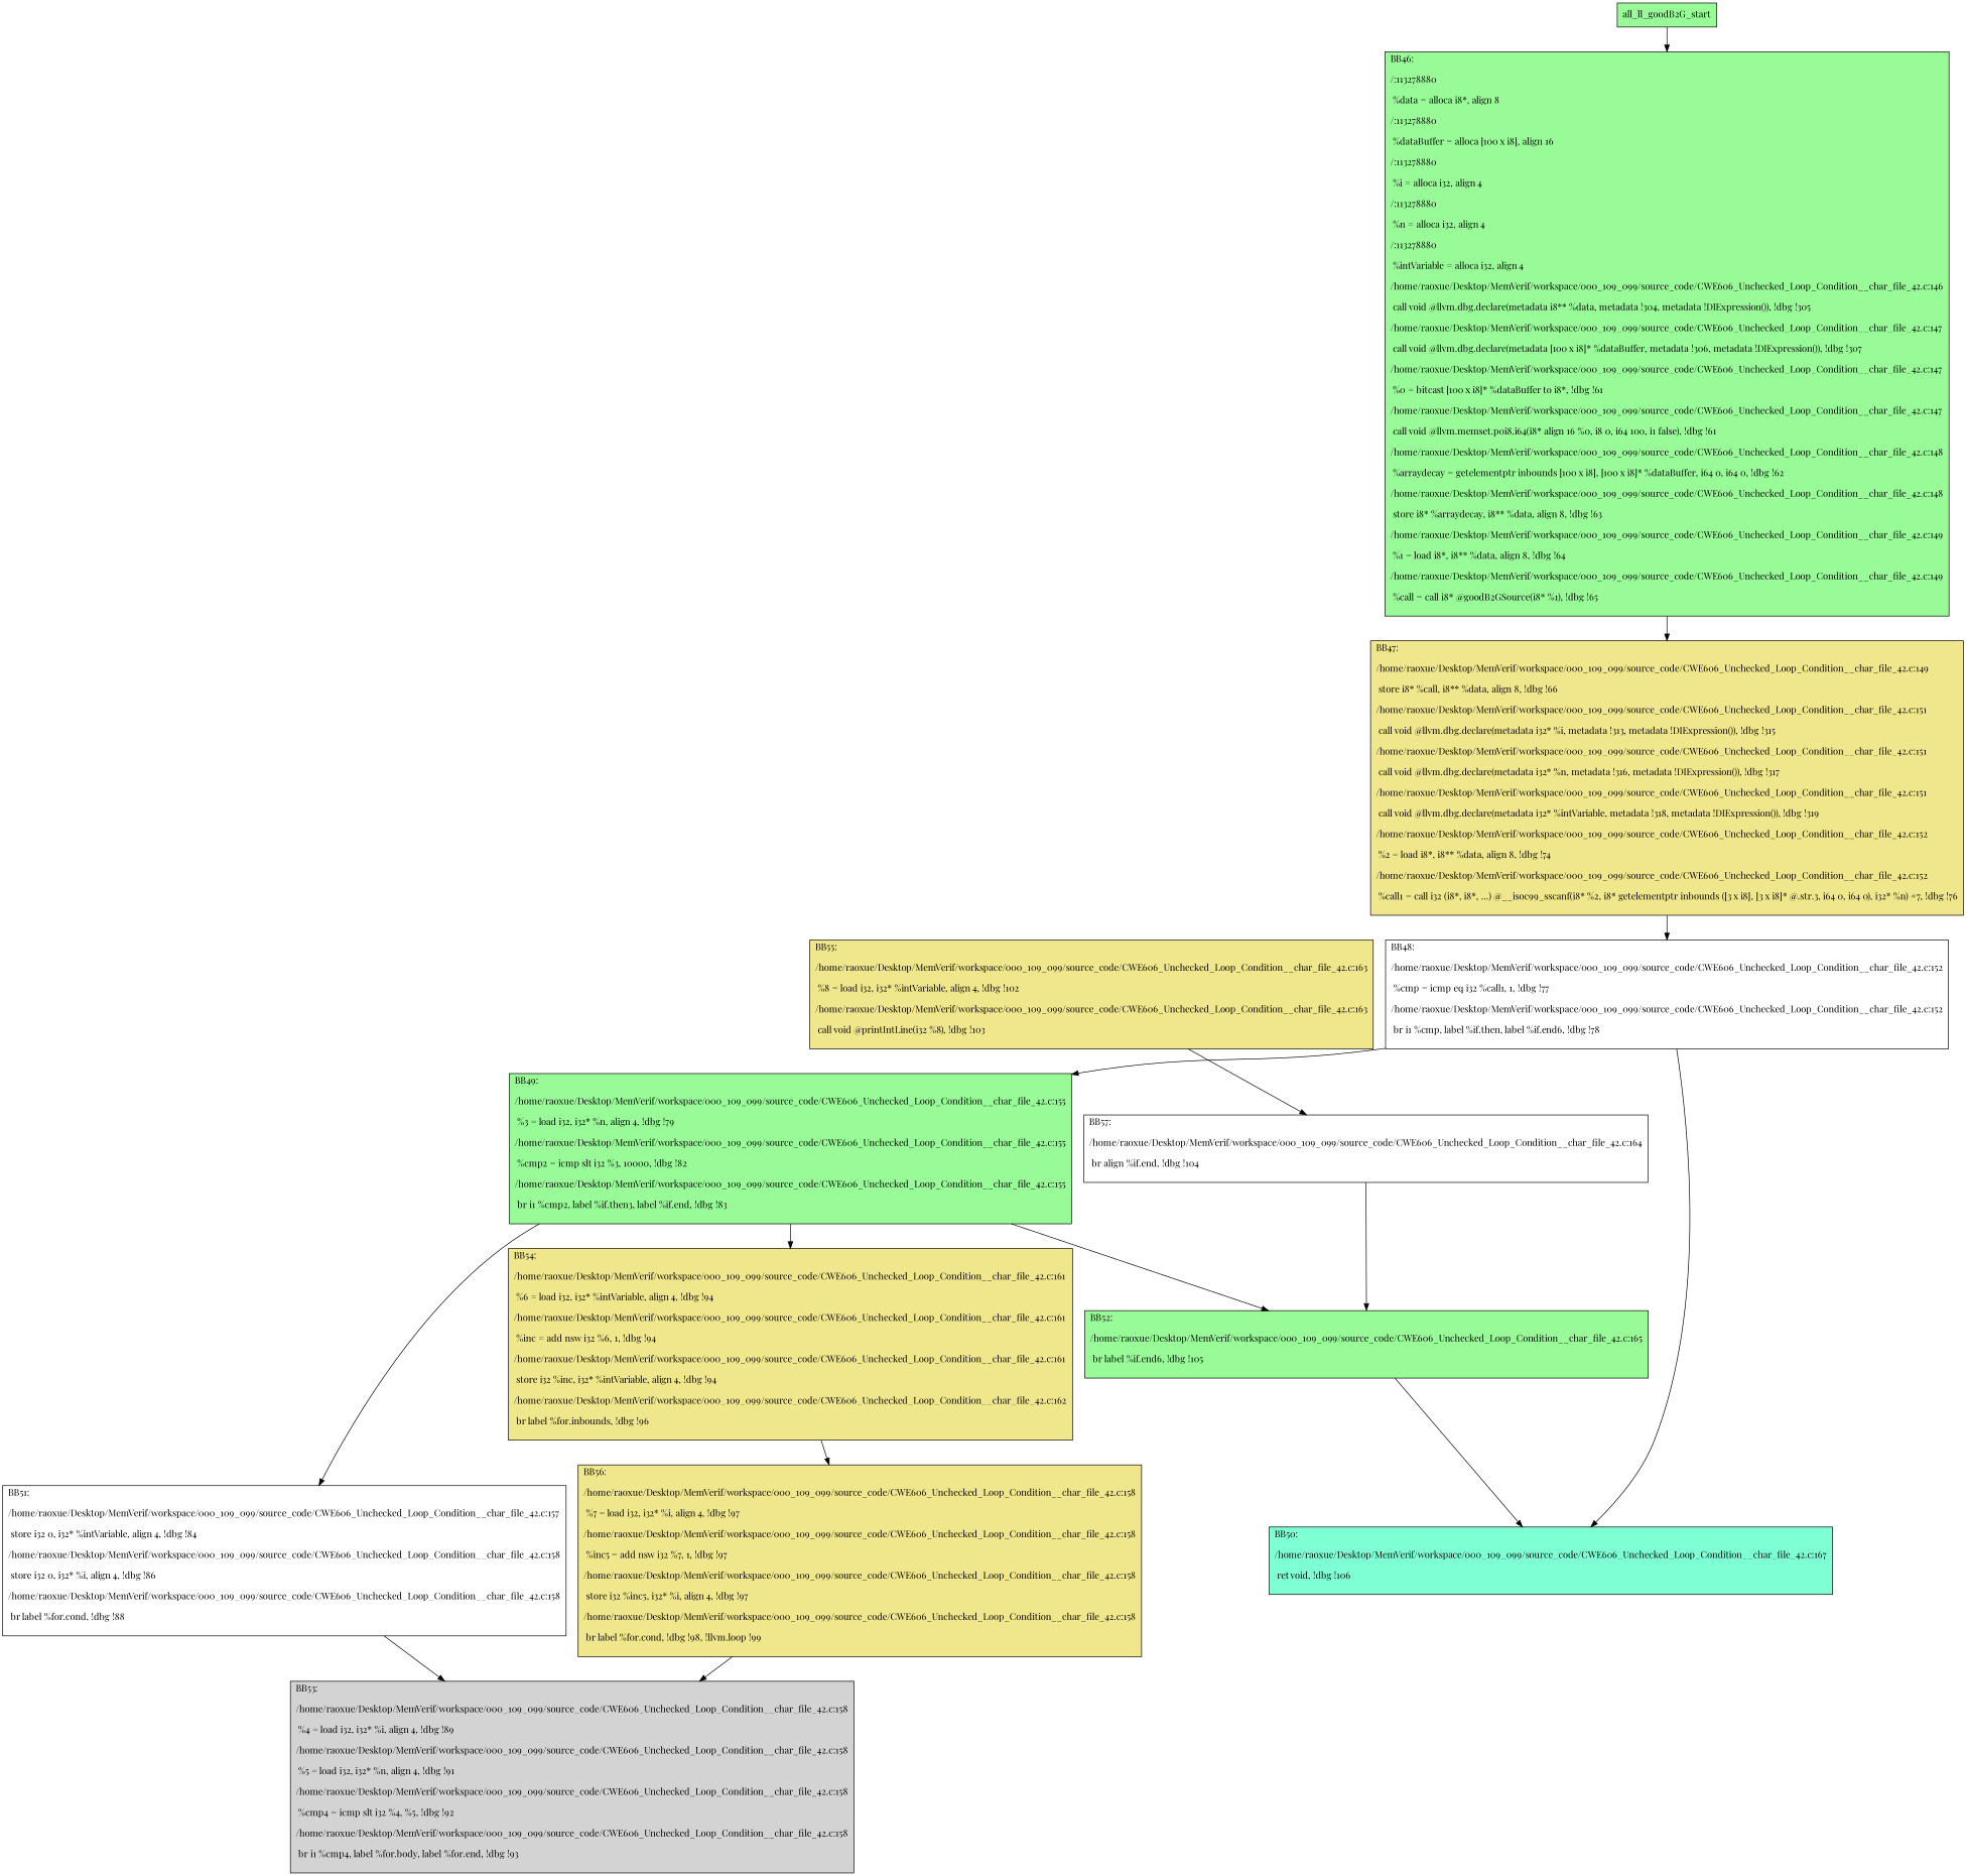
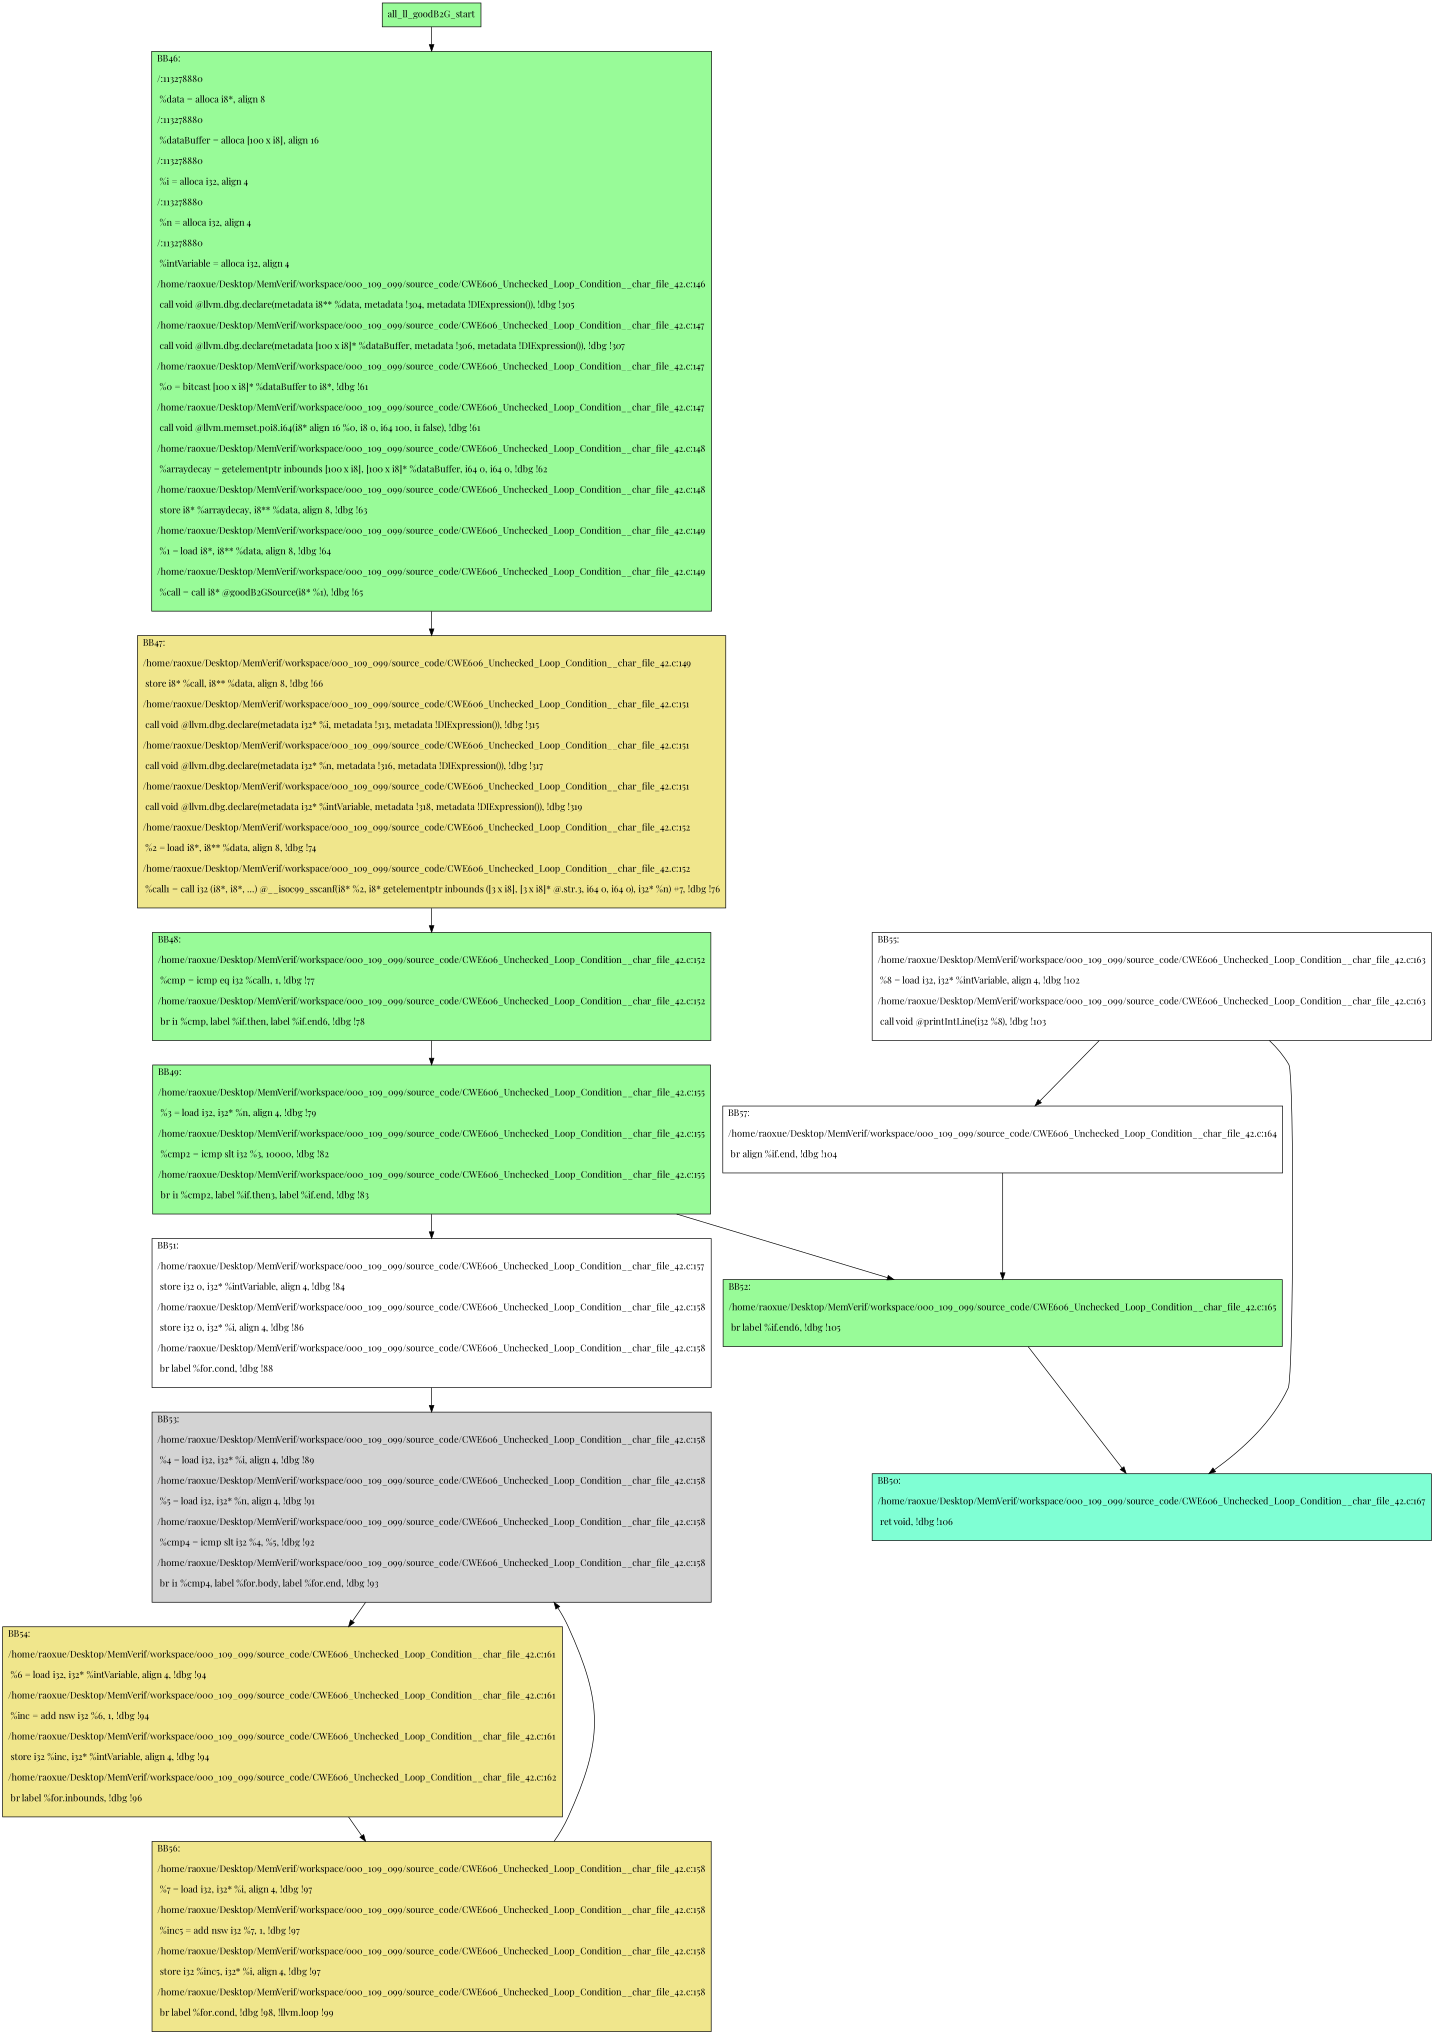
  digraph {
    fontname="Playfair Display"
    node [fillcolor=palegreen fontname="Playfair Display" shape=record style=filled]
    edge [fontname="Playfair Display"]
    n1 [label="{all_ll_goodB2G_start}"]
    n2 [label="{BB46:\l\l/:113278880\l\n  %data = alloca i8*, align 8\l\n/:113278880\l\n  %dataBuffer = alloca [100 x i8], align 16\l\n/:113278880\l\n  %i = alloca i32, align 4\l\n/:113278880\l\n  %n = alloca i32, align 4\l\n/:113278880\l\n  %intVariable = alloca i32, align 4\l\n/home/raoxue/Desktop/MemVerif/workspace/000_109_099/source_code/CWE606_Unchecked_Loop_Condition__char_file_42.c:146\l\n  call void @llvm.dbg.declare(metadata i8** %data, metadata !304, metadata !DIExpression()), !dbg !305\l\n/home/raoxue/Desktop/MemVerif/workspace/000_109_099/source_code/CWE606_Unchecked_Loop_Condition__char_file_42.c:147\l\n  call void @llvm.dbg.declare(metadata [100 x i8]* %dataBuffer, metadata !306, metadata !DIExpression()), !dbg !307\l\n/home/raoxue/Desktop/MemVerif/workspace/000_109_099/source_code/CWE606_Unchecked_Loop_Condition__char_file_42.c:147\l\n  %0 = bitcast [100 x i8]* %dataBuffer to i8*, !dbg !61\l\n/home/raoxue/Desktop/MemVerif/workspace/000_109_099/source_code/CWE606_Unchecked_Loop_Condition__char_file_42.c:147\l\n  call void @llvm.memset.p0i8.i64(i8* align 16 %0, i8 0, i64 100, i1 false), !dbg !61\l\n/home/raoxue/Desktop/MemVerif/workspace/000_109_099/source_code/CWE606_Unchecked_Loop_Condition__char_file_42.c:148\l\n  %arraydecay = getelementptr inbounds [100 x i8], [100 x i8]* %dataBuffer, i64 0, i64 0, !dbg !62\l\n/home/raoxue/Desktop/MemVerif/workspace/000_109_099/source_code/CWE606_Unchecked_Loop_Condition__char_file_42.c:148\l\n  store i8* %arraydecay, i8** %data, align 8, !dbg !63\l\n/home/raoxue/Desktop/MemVerif/workspace/000_109_099/source_code/CWE606_Unchecked_Loop_Condition__char_file_42.c:149\l\n  %1 = load i8*, i8** %data, align 8, !dbg !64\l\n/home/raoxue/Desktop/MemVerif/workspace/000_109_099/source_code/CWE606_Unchecked_Loop_Condition__char_file_42.c:149\l\n  %call = call i8* @goodB2GSource(i8* %1), !dbg !65\l\n}"]
    n3 [fillcolor=khaki label="{BB47:\l\l/home/raoxue/Desktop/MemVerif/workspace/000_109_099/source_code/CWE606_Unchecked_Loop_Condition__char_file_42.c:149\l\n  store i8* %call, i8** %data, align 8, !dbg !66\l\n/home/raoxue/Desktop/MemVerif/workspace/000_109_099/source_code/CWE606_Unchecked_Loop_Condition__char_file_42.c:151\l\n  call void @llvm.dbg.declare(metadata i32* %i, metadata !313, metadata !DIExpression()), !dbg !315\l\n/home/raoxue/Desktop/MemVerif/workspace/000_109_099/source_code/CWE606_Unchecked_Loop_Condition__char_file_42.c:151\l\n  call void @llvm.dbg.declare(metadata i32* %n, metadata !316, metadata !DIExpression()), !dbg !317\l\n/home/raoxue/Desktop/MemVerif/workspace/000_109_099/source_code/CWE606_Unchecked_Loop_Condition__char_file_42.c:151\l\n  call void @llvm.dbg.declare(metadata i32* %intVariable, metadata !318, metadata !DIExpression()), !dbg !319\l\n/home/raoxue/Desktop/MemVerif/workspace/000_109_099/source_code/CWE606_Unchecked_Loop_Condition__char_file_42.c:152\l\n  %2 = load i8*, i8** %data, align 8, !dbg !74\l\n/home/raoxue/Desktop/MemVerif/workspace/000_109_099/source_code/CWE606_Unchecked_Loop_Condition__char_file_42.c:152\l\n  %call1 = call i32 (i8*, i8*, ...) @__isoc99_sscanf(i8* %2, i8* getelementptr inbounds ([3 x i8], [3 x i8]* @.str.3, i64 0, i64 0), i32* %n) #7, !dbg !76\l\n}"]
-   n4 [fillcolor=white label="{BB48:\l\l/home/raoxue/Desktop/MemVerif/workspace/000_109_099/source_code/CWE606_Unchecked_Loop_Condition__char_file_42.c:152\l\n  %cmp = icmp eq i32 %call1, 1, !dbg !77\l\n/home/raoxue/Desktop/MemVerif/workspace/000_109_099/source_code/CWE606_Unchecked_Loop_Condition__char_file_42.c:152\l\n  br i1 %cmp, label %if.then, label %if.end6, !dbg !78\l\n}"]
+   n4 [label="{BB48:\l\l/home/raoxue/Desktop/MemVerif/workspace/000_109_099/source_code/CWE606_Unchecked_Loop_Condition__char_file_42.c:152\l\n  %cmp = icmp eq i32 %call1, 1, !dbg !77\l\n/home/raoxue/Desktop/MemVerif/workspace/000_109_099/source_code/CWE606_Unchecked_Loop_Condition__char_file_42.c:152\l\n  br i1 %cmp, label %if.then, label %if.end6, !dbg !78\l\n}"]
    n5 [label="{BB49:\l\l/home/raoxue/Desktop/MemVerif/workspace/000_109_099/source_code/CWE606_Unchecked_Loop_Condition__char_file_42.c:155\l\n  %3 = load i32, i32* %n, align 4, !dbg !79\l\n/home/raoxue/Desktop/MemVerif/workspace/000_109_099/source_code/CWE606_Unchecked_Loop_Condition__char_file_42.c:155\l\n  %cmp2 = icmp slt i32 %3, 10000, !dbg !82\l\n/home/raoxue/Desktop/MemVerif/workspace/000_109_099/source_code/CWE606_Unchecked_Loop_Condition__char_file_42.c:155\l\n  br i1 %cmp2, label %if.then3, label %if.end, !dbg !83\l\n}"]
    n6 [fillcolor=aquamarine label="{BB50:\l\l/home/raoxue/Desktop/MemVerif/workspace/000_109_099/source_code/CWE606_Unchecked_Loop_Condition__char_file_42.c:167\l\n  ret void, !dbg !106\l\n}"]
    n7 [fillcolor=white label="{BB51:\l\l/home/raoxue/Desktop/MemVerif/workspace/000_109_099/source_code/CWE606_Unchecked_Loop_Condition__char_file_42.c:157\l\n  store i32 0, i32* %intVariable, align 4, !dbg !84\l\n/home/raoxue/Desktop/MemVerif/workspace/000_109_099/source_code/CWE606_Unchecked_Loop_Condition__char_file_42.c:158\l\n  store i32 0, i32* %i, align 4, !dbg !86\l\n/home/raoxue/Desktop/MemVerif/workspace/000_109_099/source_code/CWE606_Unchecked_Loop_Condition__char_file_42.c:158\l\n  br label %for.cond, !dbg !88\l\n}"]
    n8 [label="{BB52:\l\l/home/raoxue/Desktop/MemVerif/workspace/000_109_099/source_code/CWE606_Unchecked_Loop_Condition__char_file_42.c:165\l\n  br label %if.end6, !dbg !105\l\n}"]
    n9 [fillcolor=lightgrey label="{BB53:\l\l/home/raoxue/Desktop/MemVerif/workspace/000_109_099/source_code/CWE606_Unchecked_Loop_Condition__char_file_42.c:158\l\n  %4 = load i32, i32* %i, align 4, !dbg !89\l\n/home/raoxue/Desktop/MemVerif/workspace/000_109_099/source_code/CWE606_Unchecked_Loop_Condition__char_file_42.c:158\l\n  %5 = load i32, i32* %n, align 4, !dbg !91\l\n/home/raoxue/Desktop/MemVerif/workspace/000_109_099/source_code/CWE606_Unchecked_Loop_Condition__char_file_42.c:158\l\n  %cmp4 = icmp slt i32 %4, %5, !dbg !92\l\n/home/raoxue/Desktop/MemVerif/workspace/000_109_099/source_code/CWE606_Unchecked_Loop_Condition__char_file_42.c:158\l\n  br i1 %cmp4, label %for.body, label %for.end, !dbg !93\l\n}"]
    n10 [fillcolor=khaki label="{BB54:\l\l/home/raoxue/Desktop/MemVerif/workspace/000_109_099/source_code/CWE606_Unchecked_Loop_Condition__char_file_42.c:161\l\n  %6 = load i32, i32* %intVariable, align 4, !dbg !94\l\n/home/raoxue/Desktop/MemVerif/workspace/000_109_099/source_code/CWE606_Unchecked_Loop_Condition__char_file_42.c:161\l\n  %inc = add nsw i32 %6, 1, !dbg !94\l\n/home/raoxue/Desktop/MemVerif/workspace/000_109_099/source_code/CWE606_Unchecked_Loop_Condition__char_file_42.c:161\l\n  store i32 %inc, i32* %intVariable, align 4, !dbg !94\l\n/home/raoxue/Desktop/MemVerif/workspace/000_109_099/source_code/CWE606_Unchecked_Loop_Condition__char_file_42.c:162\l\n  br label %for.inbounds, !dbg !96\l\n}"]
    n11 [fillcolor=khaki label="{BB56:\l\l/home/raoxue/Desktop/MemVerif/workspace/000_109_099/source_code/CWE606_Unchecked_Loop_Condition__char_file_42.c:158\l\n  %7 = load i32, i32* %i, align 4, !dbg !97\l\n/home/raoxue/Desktop/MemVerif/workspace/000_109_099/source_code/CWE606_Unchecked_Loop_Condition__char_file_42.c:158\l\n  %inc5 = add nsw i32 %7, 1, !dbg !97\l\n/home/raoxue/Desktop/MemVerif/workspace/000_109_099/source_code/CWE606_Unchecked_Loop_Condition__char_file_42.c:158\l\n  store i32 %inc5, i32* %i, align 4, !dbg !97\l\n/home/raoxue/Desktop/MemVerif/workspace/000_109_099/source_code/CWE606_Unchecked_Loop_Condition__char_file_42.c:158\l\n  br label %for.cond, !dbg !98, !llvm.loop !99\l\n}"]
-   n12 [fillcolor=khaki label="{BB55:\l\l/home/raoxue/Desktop/MemVerif/workspace/000_109_099/source_code/CWE606_Unchecked_Loop_Condition__char_file_42.c:163\l\n  %8 = load i32, i32* %intVariable, align 4, !dbg !102\l\n/home/raoxue/Desktop/MemVerif/workspace/000_109_099/source_code/CWE606_Unchecked_Loop_Condition__char_file_42.c:163\l\n  call void @printIntLine(i32 %8), !dbg !103\l\n}"]
+   n12 [fillcolor=white label="{BB55:\l\l/home/raoxue/Desktop/MemVerif/workspace/000_109_099/source_code/CWE606_Unchecked_Loop_Condition__char_file_42.c:163\l\n  %8 = load i32, i32* %intVariable, align 4, !dbg !102\l\n/home/raoxue/Desktop/MemVerif/workspace/000_109_099/source_code/CWE606_Unchecked_Loop_Condition__char_file_42.c:163\l\n  call void @printIntLine(i32 %8), !dbg !103\l\n}"]
    n13 [fillcolor=white label="{BB57:\l\l/home/raoxue/Desktop/MemVerif/workspace/000_109_099/source_code/CWE606_Unchecked_Loop_Condition__char_file_42.c:164\l\n  br align %if.end, !dbg !104\l\n}"]
    n1 -> n2
    n2 -> n3
    n3 -> n4
    n4 -> n5
-   n4 -> n6
+   n12 -> n6
    n5 -> n7
    n5 -> n8
    n7 -> n9
    n8 -> n6
-   n5 -> n10
+   n9 -> n10
    n10 -> n11
    n11 -> n9
    n12 -> n13
    n13 -> n8
  }
